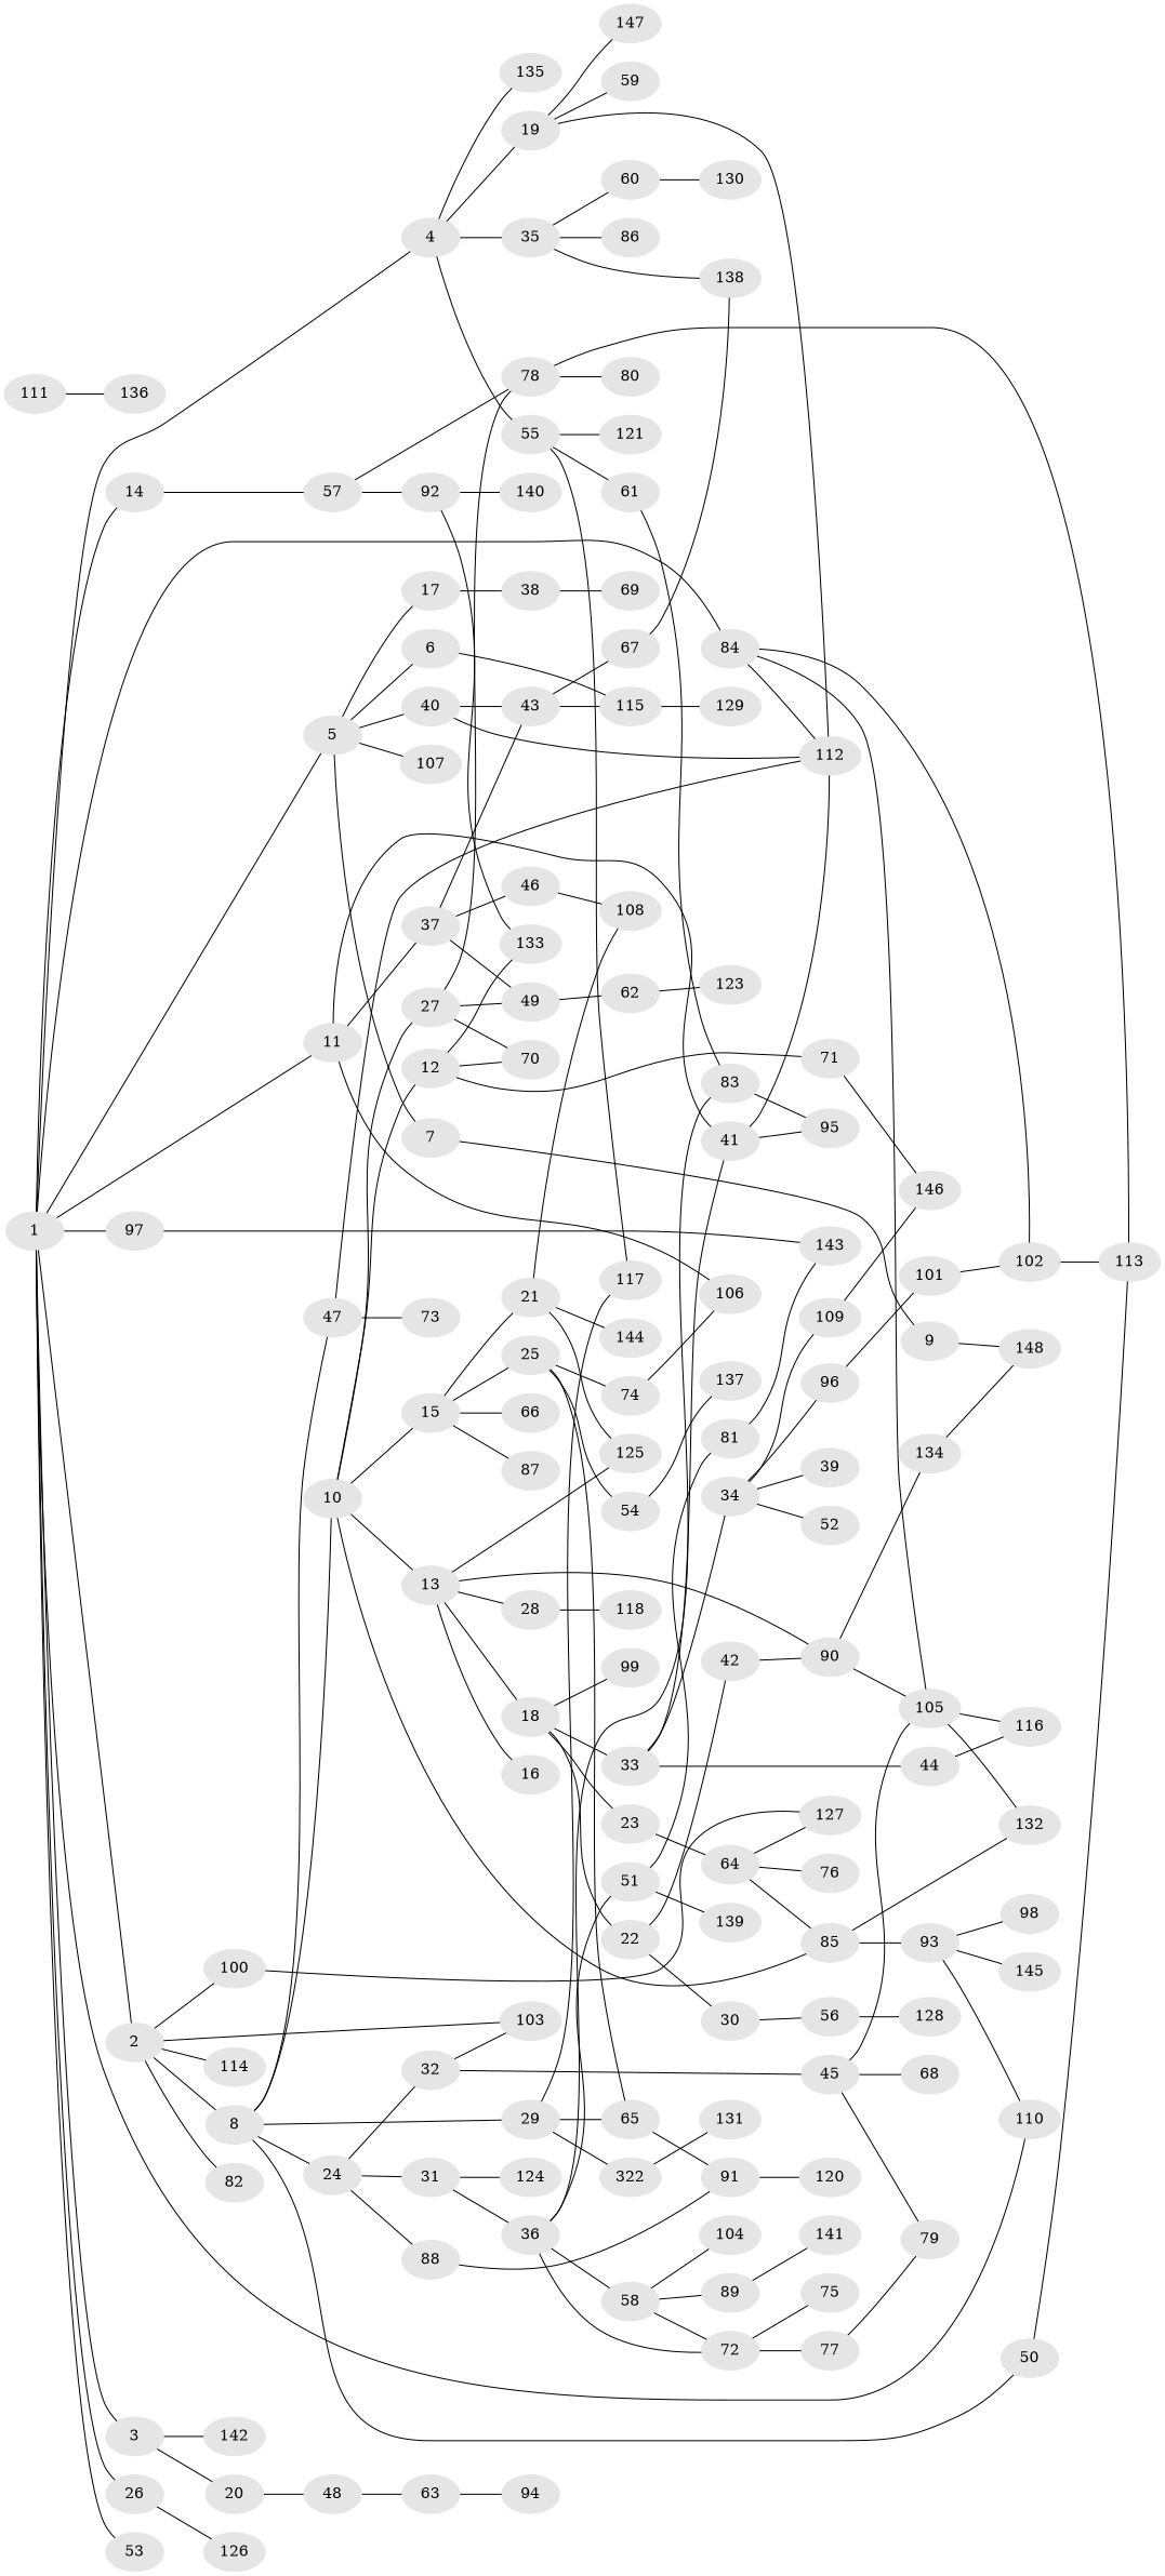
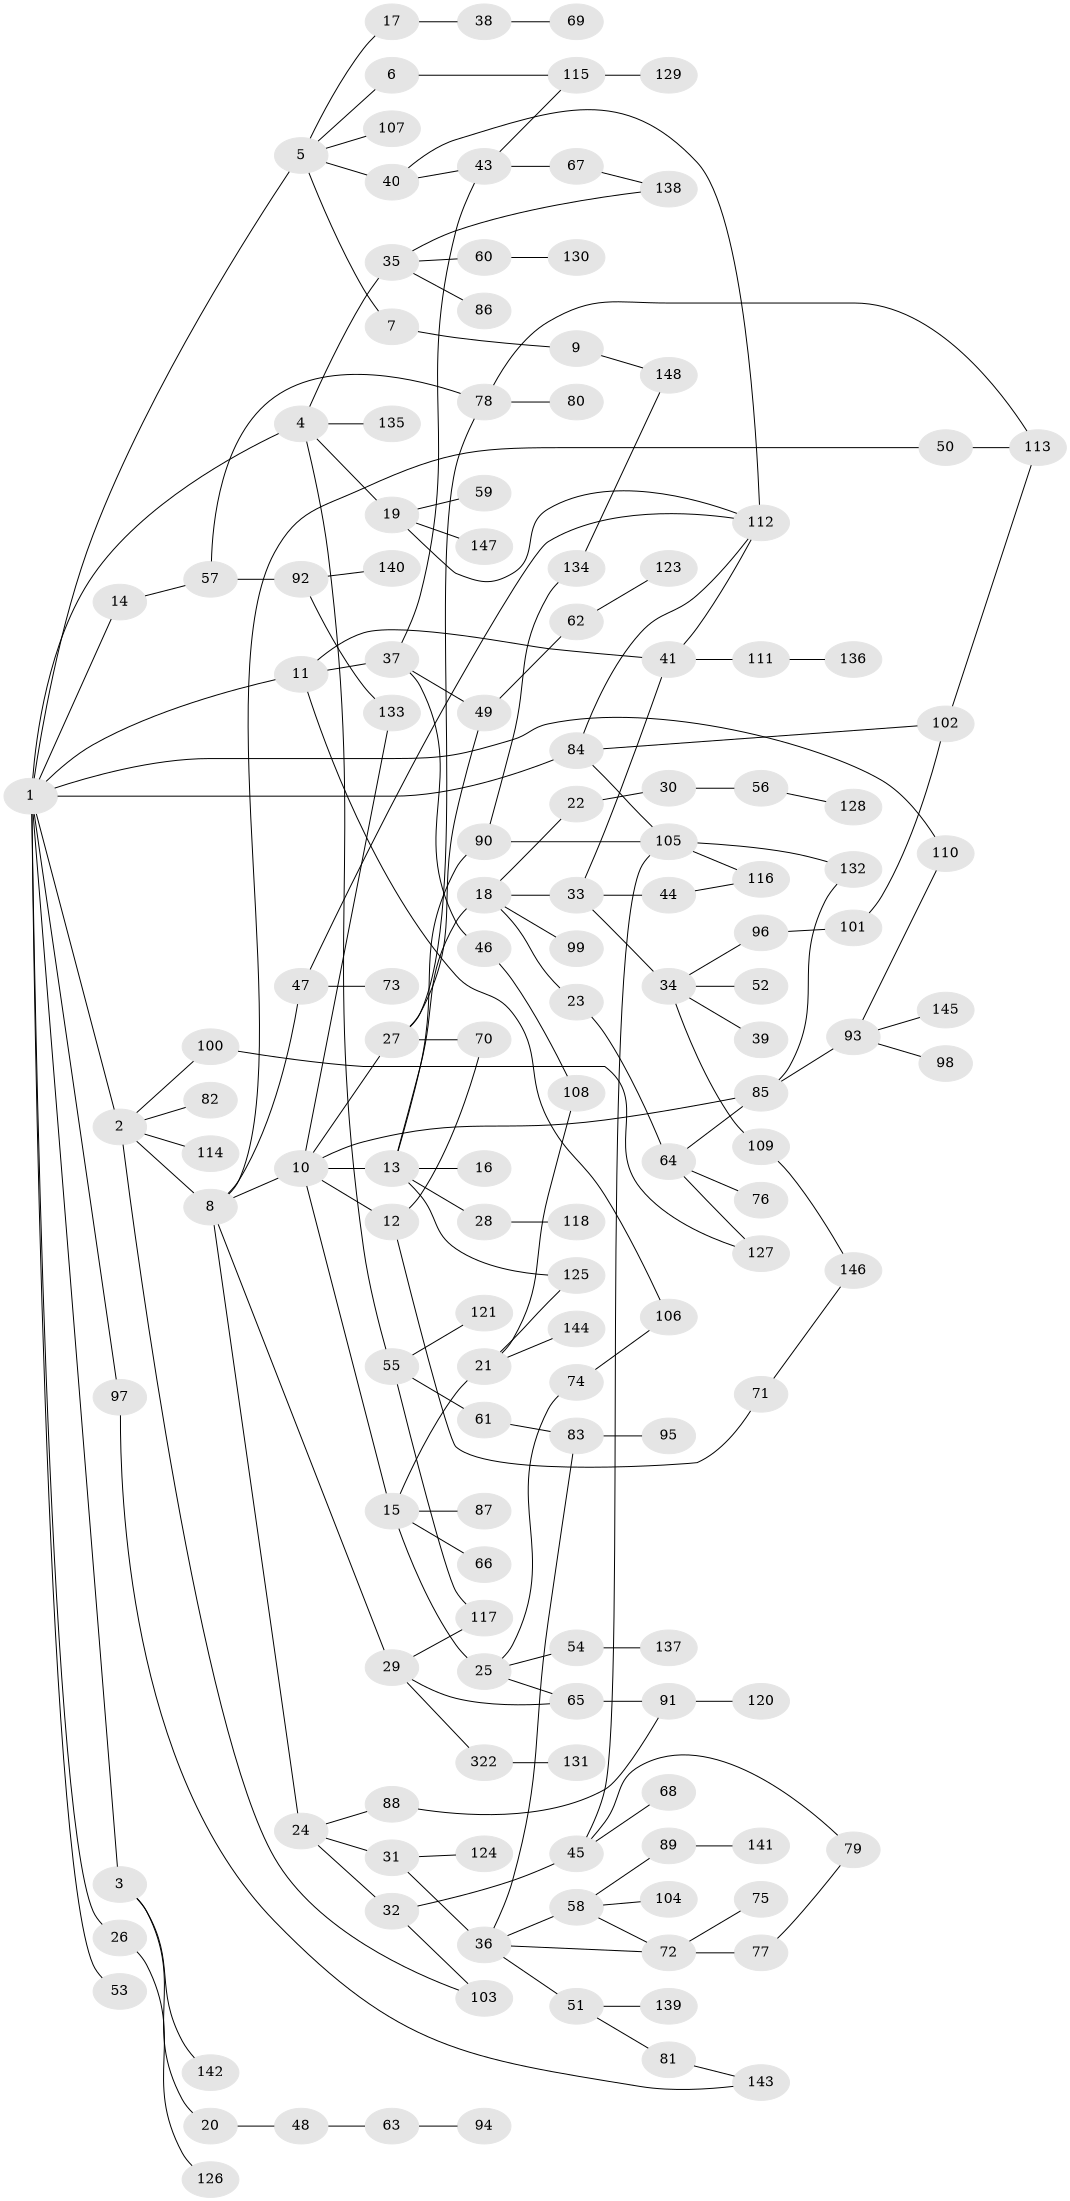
  graph {
    rankdir=LR
    node [color=gray90 style=filled]
    1
    2
    3
    4
    5
    11
    14
    26
    53
    84
    97
    110
    8
    82
    100
    103
    114
    20
    142
    19
    35
    55
    135
    6
    7
    17
    40
    107
    37
    41
    106
    57
    126
    112
    105
    102
    143
    10
    24
    29
    47
    50
    127
    48
    59
    147
    60
    86
    138
    117
    61
    121
    115
    9
    38
    43
    129
    148
    12
    13
    15
    27
    85
    133
    31
    32
    88
    65
    n69 [label=322]
    73
    113
    70
    71
    16
    18
    28
    90
    125
    21
    25
    66
    87
    49
    78
    93
    132
    46
    111
    146
    22
    23
    33
    99
    118
    134
    92
    108
    144
    54
    74
    69
    30
-   42
    64
    34
    44
    63
    56
    76
    36
    124
    45
    91
    137
    62
    80
    131
    128
    51
    58
    72
    83
    68
    79
    39
    52
    96
    109
    116
    101
    130
    81
    139
    89
    104
    75
    77
    95
    67
    136
    94
    123
    140
    141
    120
    98
    145
    1 -- 2
    1 -- 3
    1 -- 4
    1 -- 5
    1 -- 11
    1 -- 14
    1 -- 26
    1 -- 53
    1 -- 84
    1 -- 97
    1 -- 110
    2 -- 8
    2 -- 82
    2 -- 100
    2 -- 103
    2 -- 114
    3 -- 20
    3 -- 142
    4 -- 19
    4 -- 35
    4 -- 55
    4 -- 135
    5 -- 6
    5 -- 7
    5 -- 17
    5 -- 40
    5 -- 107
    11 -- 37
    11 -- 41
    11 -- 106
    14 -- 57
    26 -- 126
    84 -- 112
    84 -- 105
    84 -- 102
    97 -- 143
    8 -- 10
    8 -- 24
    8 -- 29
    8 -- 47
    8 -- 50
    100 -- 127
    20 -- 48
    19 -- 112
    19 -- 59
    19 -- 147
    35 -- 60
    35 -- 86
    35 -- 138
    55 -- 117
    55 -- 61
    55 -- 121
    6 -- 115
    7 -- 9
    17 -- 38
    40 -- 112
    40 -- 43
    37 -- 43
    37 -- 49
    37 -- 46
    41 -- 112
-   41 -- 95
+   41 -- 111
    57 -- 78
    57 -- 92
    105 -- 132
    105 -- 116
    102 -- 113
    10 -- 12
    10 -- 13
    10 -- 15
    10 -- 27
    10 -- 85
-   12 -- 133
+   10 -- 133
    24 -- 31
    24 -- 32
    24 -- 88
    29 -- 117
    29 -- 65
    29 -- n69
    47 -- 112
    47 -- 73
    50 -- 113
    48 -- 63
    60 -- 130
    61 -- 83
    115 -- 129
    9 -- 148
    38 -- 69
    43 -- 115
    43 -- 67
    12 -- 70
    12 -- 71
    13 -- 16
    13 -- 18
    13 -- 28
    13 -- 90
    13 -- 125
    15 -- 21
    15 -- 25
    15 -- 66
    15 -- 87
    27 -- 70
    27 -- 49
    27 -- 78
    85 -- 93
    85 -- 132
    31 -- 36
    31 -- 124
    32 -- 103
    32 -- 45
    88 -- 91
    65 -- 91
    n69 -- 131
    71 -- 146
    18 -- 22
    18 -- 23
    18 -- 33
    18 -- 99
    28 -- 118
    90 -- 105
    90 -- 134
    21 -- 125
    21 -- 108
    21 -- 144
    25 -- 65
    25 -- 54
    25 -- 74
    49 -- 62
    78 -- 113
    78 -- 80
    93 -- 110
    93 -- 98
    93 -- 145
    46 -- 108
    111 -- 136
    22 -- 30
-   22 -- 42
    23 -- 64
    33 -- 41
    33 -- 34
    33 -- 44
    134 -- 148
    92 -- 133
    92 -- 140
    54 -- 137
    74 -- 106
    30 -- 56
-   42 -- 90
    64 -- 127
    64 -- 85
    64 -- 76
    34 -- 39
    34 -- 52
    34 -- 96
    34 -- 109
    44 -- 116
    63 -- 94
    56 -- 128
    36 -- 51
    36 -- 58
    36 -- 72
    36 -- 83
    45 -- 105
    45 -- 68
    45 -- 79
    91 -- 120
    62 -- 123
    51 -- 81
    51 -- 139
    58 -- 72
    58 -- 89
    58 -- 104
    72 -- 75
    72 -- 77
    83 -- 95
    96 -- 101
    109 -- 146
    101 -- 102
    81 -- 143
    89 -- 141
    77 -- 79
    67 -- 138
  }
